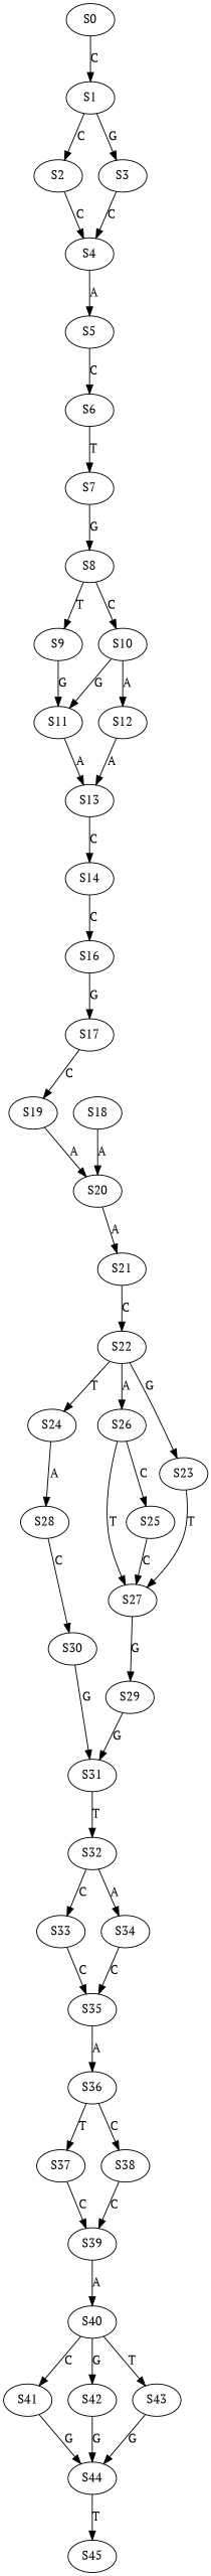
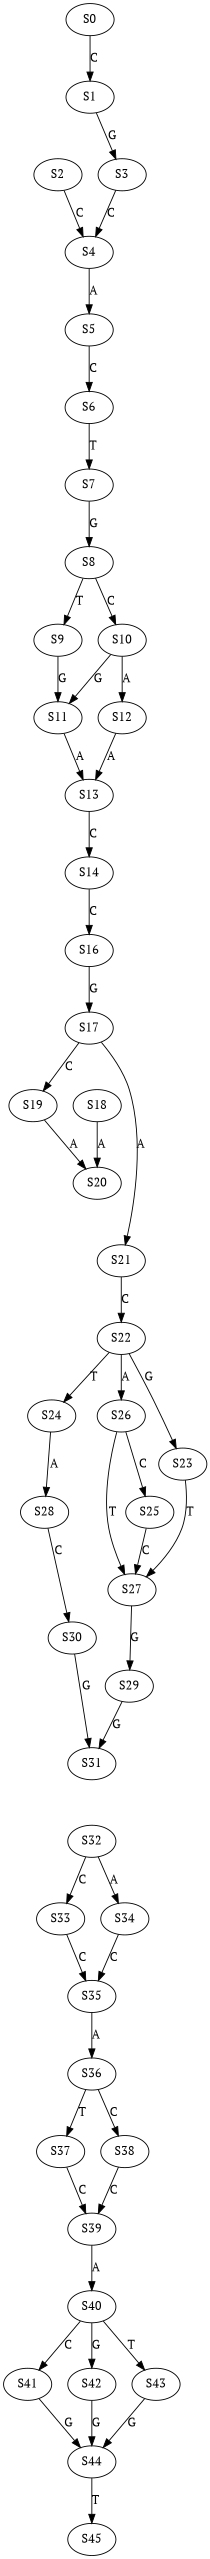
  strict digraph {
    fontname="PT Serif"
    node [fontname="PT Serif"]
    edge [fontname="PT Serif"]
    S0
    S1
    S2
    S3
    S4
    S5
    S6
    S7
    S8
    S9
    S10
    S11
    S12
    S13
    S14
    S16
    S17
    S19
    S18
    S20
    S21
    S22
    S23
    S24
    S26
    S27
    S28
    S25
    S29
    S30
    S31
    S32
    S33
    S34
    S35
    S36
    S37
    S38
    S39
    S40
    S41
    S42
    S43
    S44
    S45
    S0 -> S1 [label=C]
-   S1 -> S2 [label=C]
    S1 -> S3 [label=G]
    S2 -> S4 [label=C]
    S3 -> S4 [label=C]
    S4 -> S5 [label=A]
    S5 -> S6 [label=C]
    S6 -> S7 [label=T]
    S7 -> S8 [label=G]
    S8 -> S9 [label=T]
    S8 -> S10 [label=C]
    S9 -> S11 [label=G]
    S10 -> S11 [label=G]
    S10 -> S12 [label=A]
    S11 -> S13 [label=A]
    S12 -> S13 [label=A]
    S13 -> S14 [label=C]
    S14 -> S16 [label=C]
    S16 -> S17 [label=G]
    S17 -> S19 [label=C]
    S19 -> S20 [label=A]
    S18 -> S20 [label=A]
-   S20 -> S21 [label=A]
+   S17 -> S21 [label=A]
    S21 -> S22 [label=C]
    S22 -> S23 [label=G]
    S22 -> S24 [label=T]
    S22 -> S26 [label=A]
    S23 -> S27 [label=T]
    S24 -> S28 [label=A]
    S26 -> S27 [label=T]
    S26 -> S25 [label=C]
    S27 -> S29 [label=G]
    S28 -> S30 [label=C]
    S25 -> S27 [label=C]
    S29 -> S31 [label=G]
    S30 -> S31 [label=G]
-   S31 -> S32 [label=T]
    S32 -> S33 [label=C]
    S32 -> S34 [label=A]
    S33 -> S35 [label=C]
    S34 -> S35 [label=C]
    S35 -> S36 [label=A]
    S36 -> S37 [label=T]
    S36 -> S38 [label=C]
    S37 -> S39 [label=C]
    S38 -> S39 [label=C]
    S39 -> S40 [label=A]
    S40 -> S41 [label=C]
    S40 -> S42 [label=G]
    S40 -> S43 [label=T]
    S41 -> S44 [label=G]
    S42 -> S44 [label=G]
    S43 -> S44 [label=G]
    S44 -> S45 [label=T]
  }
